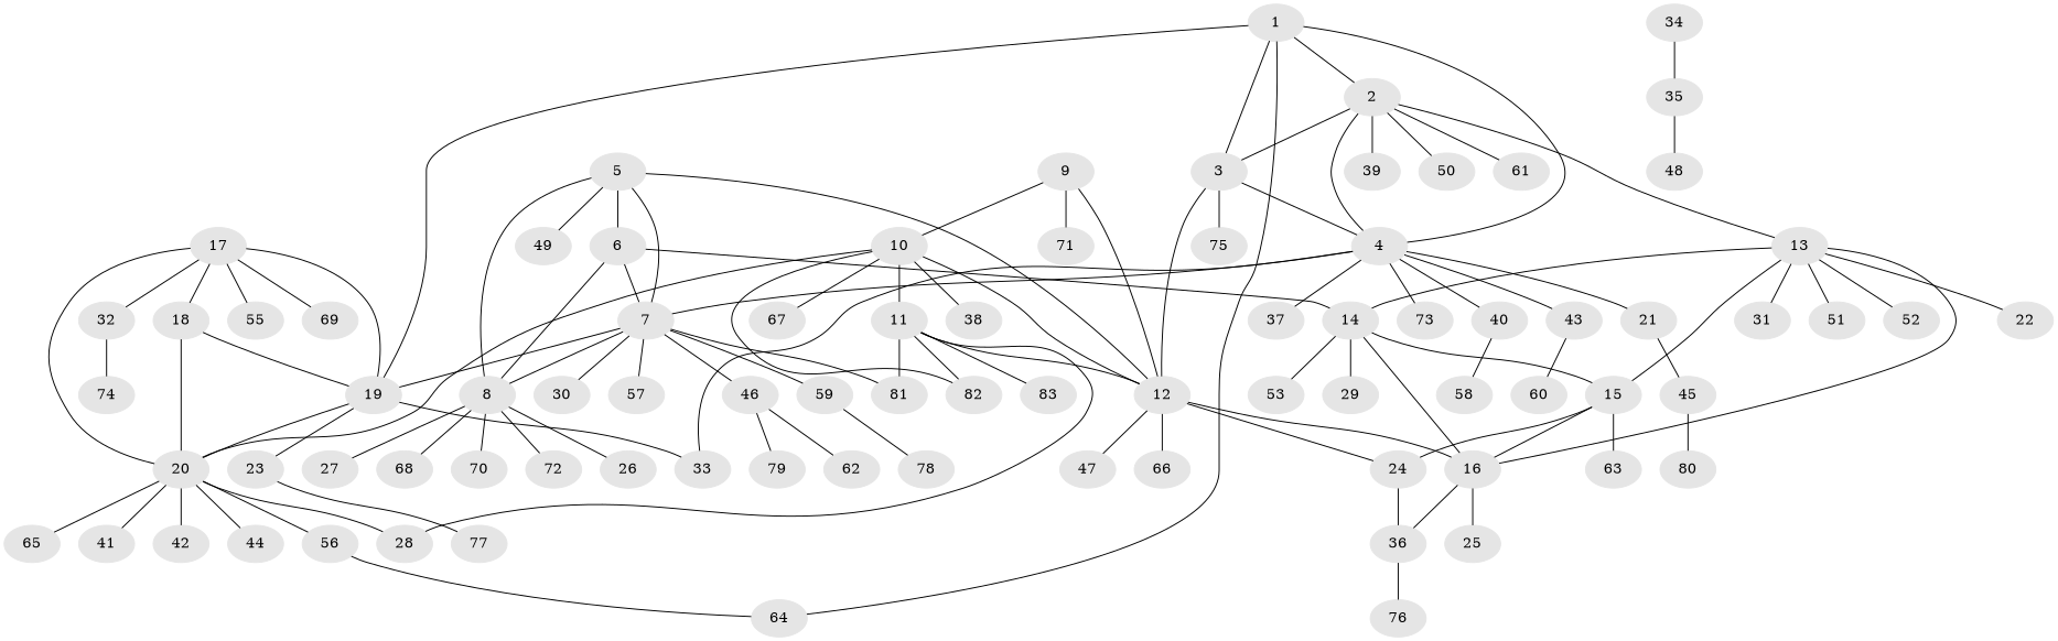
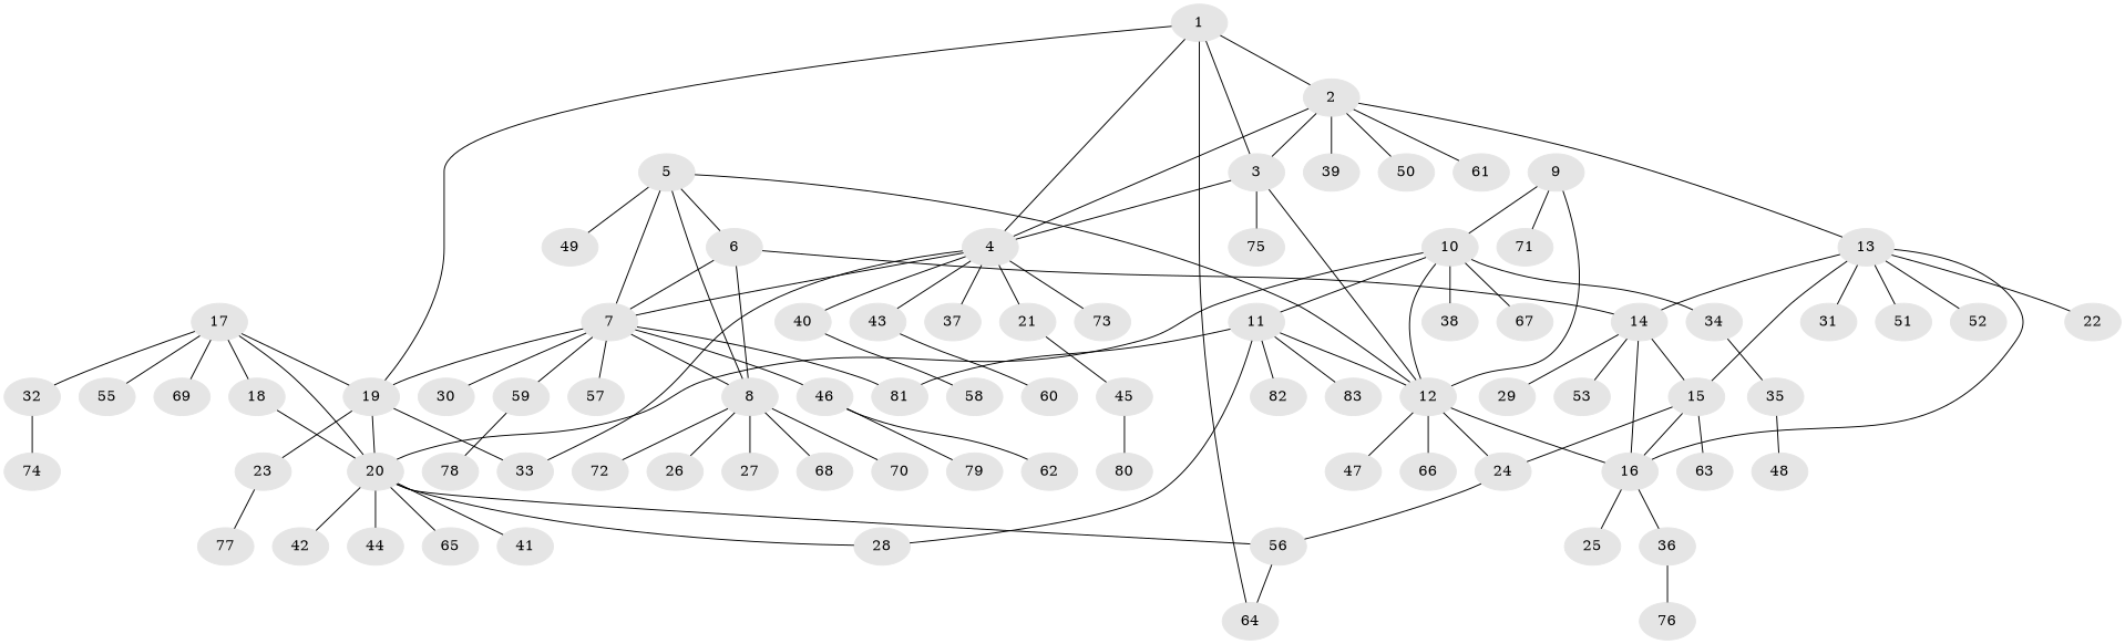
  graph {
    node [color=gray90 style=filled]
    1
    2
    3
    4
    19
    64
    13
    39
    50
    61
    12
    75
    7
    21
    33
    37
    40
    43
    73
    20
    23
    14
    16
    15
    22
    31
    51
    52
    24
    47
    66
    8
    30
    46
    57
    59
    81
    45
    58
    60
    5
    6
    49
    26
    27
    68
    70
    72
    29
    53
    62
    79
    78
    9
    10
    71
    11
    34
    38
    67
    28
    82
    83
    41
    42
    44
    56
    65
    35
    25
    36
    63
    76
    17
    18
    32
    55
    69
    74
    77
    80
    48
    1 -- 2
    1 -- 3
    1 -- 4
    1 -- 19
    1 -- 64
    2 -- 3
    2 -- 4
    2 -- 13
    2 -- 39
    2 -- 50
    2 -- 61
    3 -- 4
    3 -- 12
    3 -- 75
    4 -- 7
    4 -- 21
    4 -- 33
    4 -- 37
    4 -- 40
    4 -- 43
    4 -- 73
    19 -- 33
    19 -- 20
    19 -- 23
    13 -- 14
    13 -- 16
    13 -- 15
    13 -- 22
    13 -- 31
    13 -- 51
    13 -- 52
    12 -- 16
    12 -- 24
    12 -- 47
    12 -- 66
    7 -- 19
    7 -- 8
    7 -- 30
    7 -- 46
    7 -- 57
    7 -- 59
    7 -- 81
    21 -- 45
    40 -- 58
    43 -- 60
    20 -- 28
    20 -- 41
    20 -- 42
    20 -- 44
    20 -- 56
    20 -- 65
    23 -- 77
    14 -- 16
    14 -- 15
    14 -- 29
    14 -- 53
    16 -- 25
    16 -- 36
    15 -- 16
    15 -- 24
    15 -- 63
-   24 -- 36
+   24 -- 56
    8 -- 26
    8 -- 27
    8 -- 68
    8 -- 70
    8 -- 72
    46 -- 62
    46 -- 79
    59 -- 78
    45 -- 80
    5 -- 12
    5 -- 7
    5 -- 8
    5 -- 6
    5 -- 49
    6 -- 7
    6 -- 14
    6 -- 8
    9 -- 12
    9 -- 10
    9 -- 71
    10 -- 12
    10 -- 20
    10 -- 11
-   10 -- 82
+   10 -- 34
    10 -- 38
    10 -- 67
    11 -- 12
    11 -- 81
    11 -- 28
    11 -- 82
    11 -- 83
    34 -- 35
    56 -- 64
    35 -- 48
    36 -- 76
    17 -- 19
    17 -- 20
    17 -- 18
    17 -- 32
    17 -- 55
    17 -- 69
-   18 -- 19
    18 -- 20
    32 -- 74
  }
